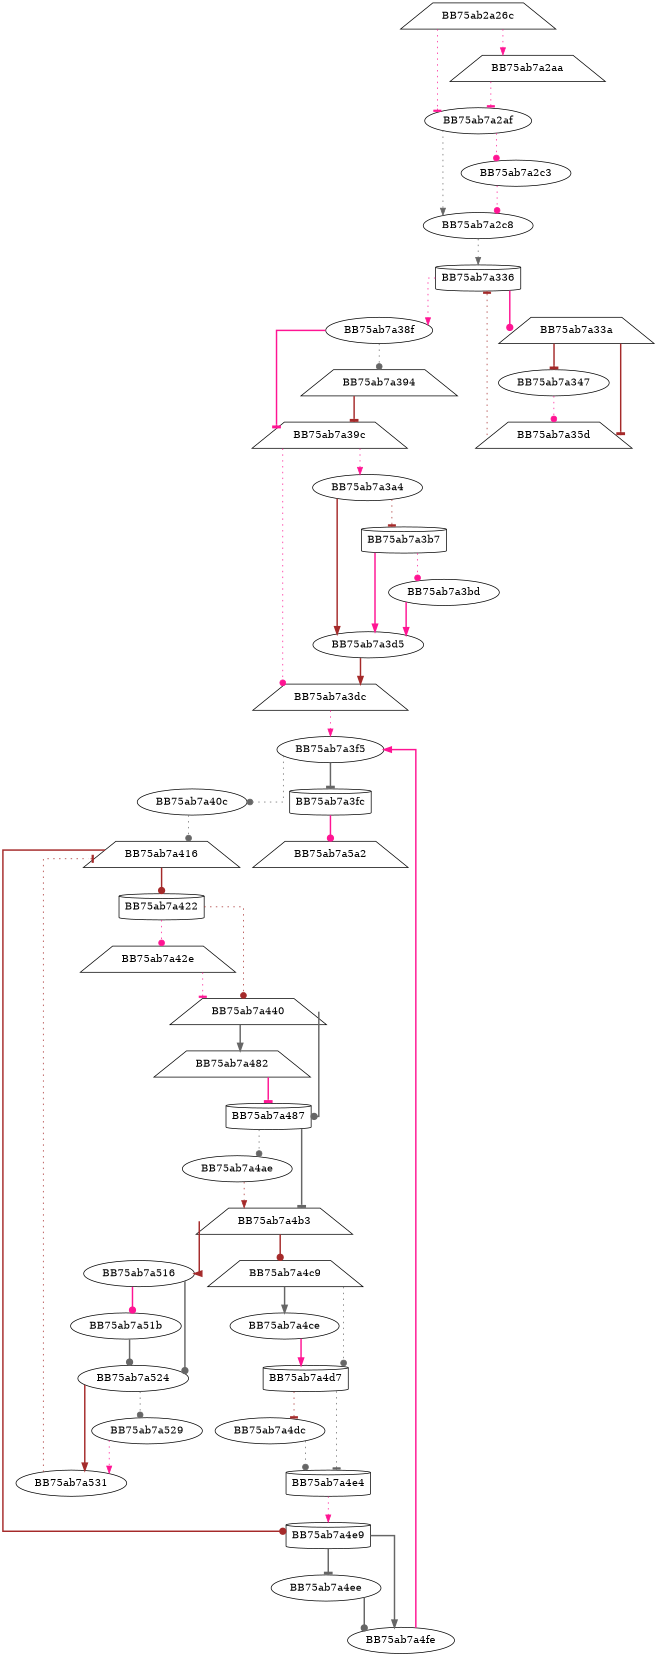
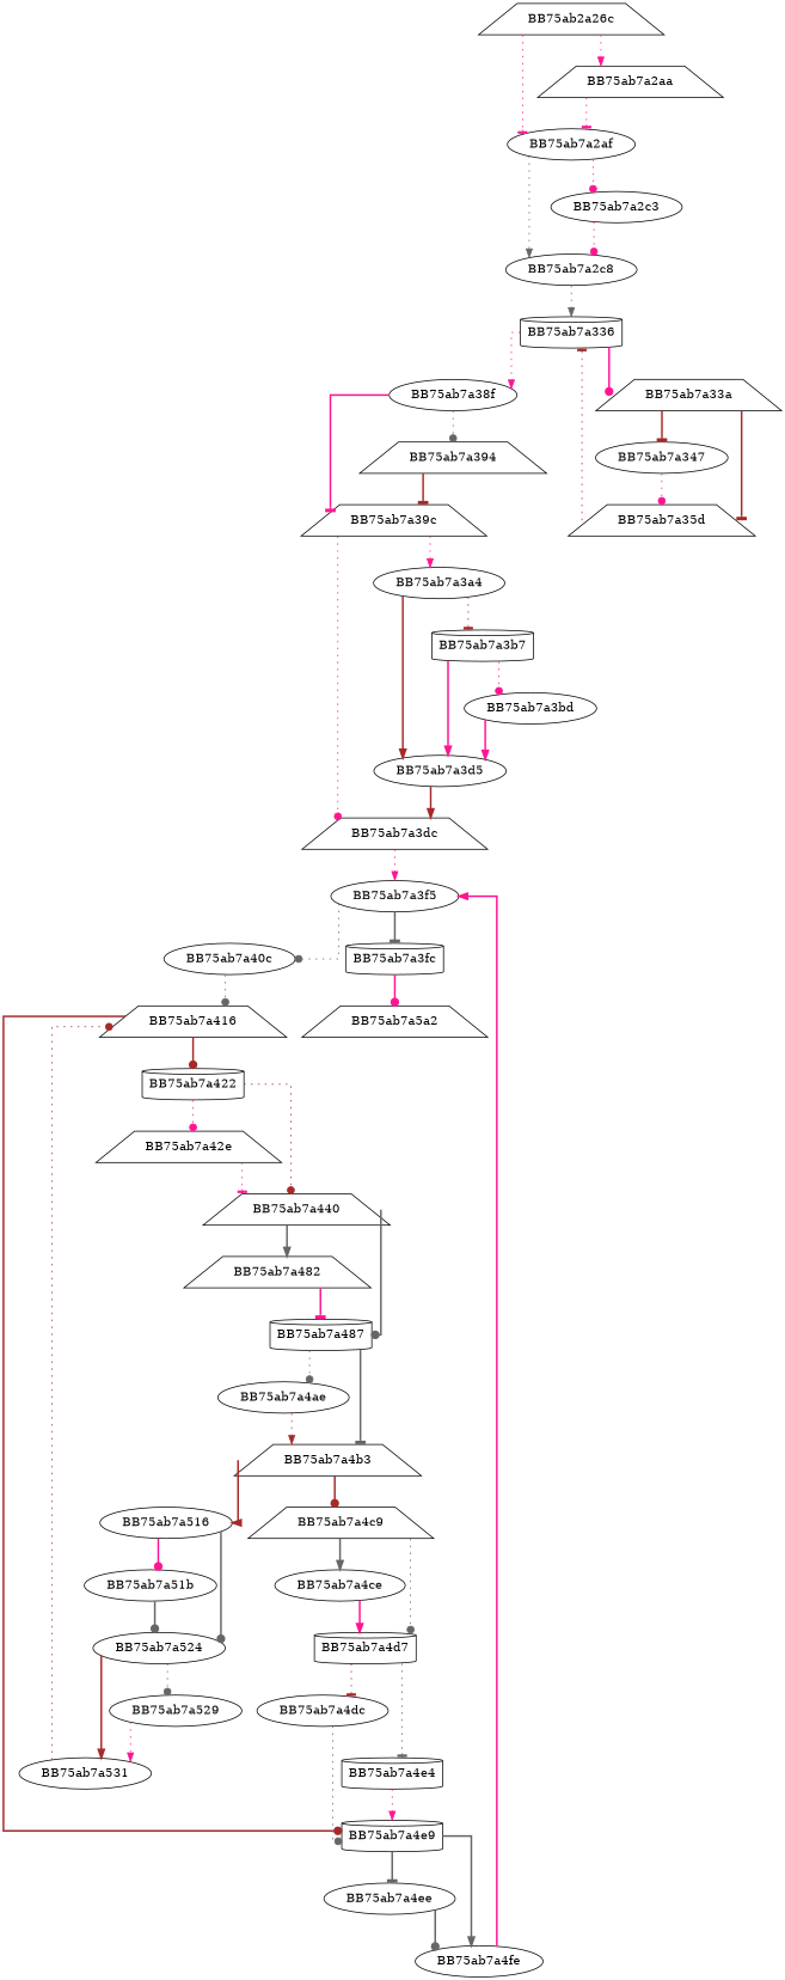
  digraph {
    splines=ortho
    node [shape=ellipse]
    edge [arrowhead=dot color=deeppink style=dotted]
    n1 [label=BB75ab2a26c shape=trapezium]
    BB75ab7a2af
    BB75ab7a2aa [shape=trapezium]
    BB75ab7a2c8
    BB75ab7a2c3
    BB75ab7a336 [shape=cylinder]
    BB75ab7a38f
    BB75ab7a33a [shape=trapezium]
    BB75ab7a39c [shape=trapezium]
    BB75ab7a394 [shape=trapezium]
    BB75ab7a35d [shape=trapezium]
    BB75ab7a347
    BB75ab7a3dc [shape=trapezium]
    BB75ab7a3a4
    BB75ab7a3f5
    BB75ab7a3d5
    BB75ab7a3b7 [shape=cylinder]
    BB75ab7a40c
    BB75ab7a3fc [shape=cylinder]
    BB75ab7a3bd
    BB75ab7a416 [shape=trapezium]
    BB75ab7a5a2 [shape=trapezium]
    BB75ab7a4e9 [shape=cylinder]
    BB75ab7a422 [shape=cylinder]
    BB75ab7a4fe
    BB75ab7a4ee
    BB75ab7a440 [shape=trapezium]
    BB75ab7a42e [shape=trapezium]
    BB75ab7a487 [shape=cylinder]
    BB75ab7a482 [shape=trapezium]
    BB75ab7a4b3 [shape=trapezium]
    BB75ab7a4ae
    BB75ab7a516
    BB75ab7a4c9 [shape=trapezium]
    BB75ab7a524
    BB75ab7a51b
    BB75ab7a4d7 [shape=cylinder]
    BB75ab7a4ce
    BB75ab7a531
    BB75ab7a529
    BB75ab7a4e4 [shape=cylinder]
    BB75ab7a4dc
    n1 -> BB75ab7a2af [arrowhead=tee]
    n1 -> BB75ab7a2aa [arrowhead=normal]
    BB75ab7a2af -> BB75ab7a2c8 [arrowhead=normal color=gray40]
    BB75ab7a2af -> BB75ab7a2c3
    BB75ab7a2aa -> BB75ab7a2af [arrowhead=tee]
    BB75ab7a2c8 -> BB75ab7a336 [arrowhead=normal color=gray40]
    BB75ab7a2c3 -> BB75ab7a2c8
    BB75ab7a336 -> BB75ab7a38f [arrowhead=normal]
    BB75ab7a336 -> BB75ab7a33a [style=bold]
    BB75ab7a38f -> BB75ab7a39c [arrowhead=tee style=bold]
    BB75ab7a38f -> BB75ab7a394 [color=gray40]
    BB75ab7a33a -> BB75ab7a35d [arrowhead=tee color=brown style=bold]
    BB75ab7a33a -> BB75ab7a347 [arrowhead=tee color=brown style=bold]
    BB75ab7a39c -> BB75ab7a3dc
    BB75ab7a39c -> BB75ab7a3a4 [arrowhead=normal]
    BB75ab7a394 -> BB75ab7a39c [arrowhead=tee color=brown style=bold]
    BB75ab7a35d -> BB75ab7a336 [arrowhead=tee color=brown]
    BB75ab7a347 -> BB75ab7a35d
    BB75ab7a3dc -> BB75ab7a3f5 [arrowhead=normal]
    BB75ab7a3a4 -> BB75ab7a3d5 [arrowhead=normal color=brown style=bold]
    BB75ab7a3a4 -> BB75ab7a3b7 [arrowhead=tee color=brown]
    BB75ab7a3f5 -> BB75ab7a40c [color=gray40]
    BB75ab7a3f5 -> BB75ab7a3fc [arrowhead=tee color=gray40 style=bold]
    BB75ab7a3d5 -> BB75ab7a3dc [arrowhead=normal color=brown style=bold]
    BB75ab7a3b7 -> BB75ab7a3d5 [arrowhead=normal style=bold]
    BB75ab7a3b7 -> BB75ab7a3bd
    BB75ab7a40c -> BB75ab7a416 [color=gray40]
    BB75ab7a3fc -> BB75ab7a5a2 [style=bold]
    BB75ab7a3bd -> BB75ab7a3d5 [arrowhead=normal style=bold]
    BB75ab7a416 -> BB75ab7a4e9 [color=brown style=bold]
    BB75ab7a416 -> BB75ab7a422 [color=brown style=bold]
    BB75ab7a4e9 -> BB75ab7a4fe [arrowhead=normal color=gray40 style=bold]
    BB75ab7a4e9 -> BB75ab7a4ee [arrowhead=tee color=gray40 style=bold]
    BB75ab7a422 -> BB75ab7a440 [color=brown]
    BB75ab7a422 -> BB75ab7a42e
    BB75ab7a4fe -> BB75ab7a3f5 [arrowhead=normal style=bold]
    BB75ab7a4ee -> BB75ab7a4fe [color=gray40 style=bold]
    BB75ab7a440 -> BB75ab7a487 [color=gray40 style=bold]
    BB75ab7a440 -> BB75ab7a482 [arrowhead=normal color=gray40 style=bold]
    BB75ab7a42e -> BB75ab7a440 [arrowhead=tee]
    BB75ab7a487 -> BB75ab7a4b3 [arrowhead=tee color=gray40 style=bold]
    BB75ab7a487 -> BB75ab7a4ae [color=gray40]
    BB75ab7a482 -> BB75ab7a487 [arrowhead=tee style=bold]
    BB75ab7a4b3 -> BB75ab7a516 [arrowhead=normal color=brown style=bold]
    BB75ab7a4b3 -> BB75ab7a4c9 [color=brown style=bold]
    BB75ab7a4ae -> BB75ab7a4b3 [arrowhead=normal color=brown]
    BB75ab7a516 -> BB75ab7a524 [color=gray40 style=bold]
    BB75ab7a516 -> BB75ab7a51b [style=bold]
    BB75ab7a4c9 -> BB75ab7a4d7 [color=gray40]
    BB75ab7a4c9 -> BB75ab7a4ce [arrowhead=normal color=gray40 style=bold]
    BB75ab7a524 -> BB75ab7a531 [arrowhead=normal color=brown style=bold]
    BB75ab7a524 -> BB75ab7a529 [color=gray40]
    BB75ab7a51b -> BB75ab7a524 [color=gray40 style=bold]
    BB75ab7a4d7 -> BB75ab7a4e4 [arrowhead=tee color=gray40]
    BB75ab7a4d7 -> BB75ab7a4dc [arrowhead=tee color=brown]
    BB75ab7a4ce -> BB75ab7a4d7 [arrowhead=normal style=bold]
-   BB75ab7a531 -> BB75ab7a416 [arrowhead=tee color=brown]
+   BB75ab7a531 -> BB75ab7a416 [color=brown]
    BB75ab7a529 -> BB75ab7a531 [arrowhead=normal]
    BB75ab7a4e4 -> BB75ab7a4e9 [arrowhead=normal]
-   BB75ab7a4dc -> BB75ab7a4e4 [color=gray40]
+   BB75ab7a4dc -> BB75ab7a4e9 [color=gray40]
  }
